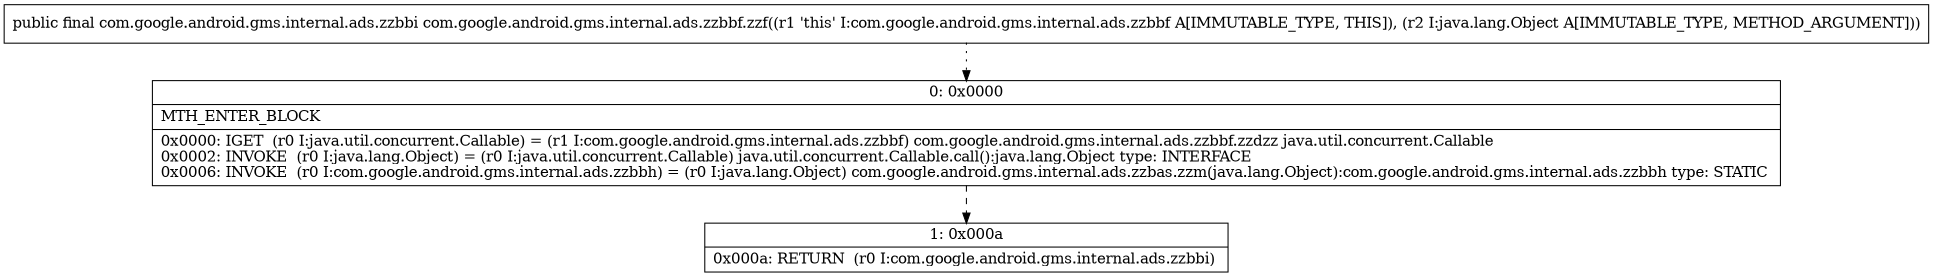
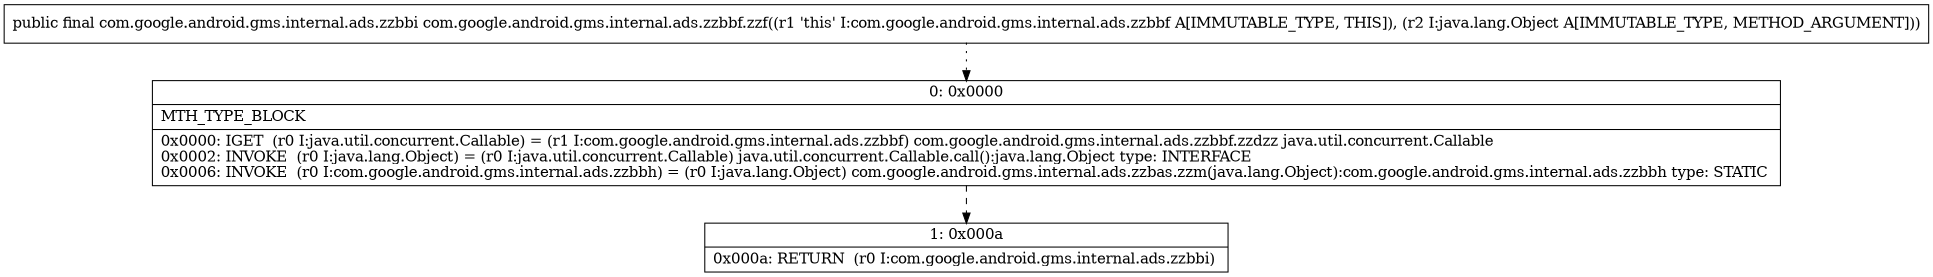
  digraph {
    node [shape=record]
-   n1 [label="{0\:\ 0x0000|MTH_ENTER_BLOCK\l|0x0000: IGET  (r0 I:java.util.concurrent.Callable) = (r1 I:com.google.android.gms.internal.ads.zzbbf) com.google.android.gms.internal.ads.zzbbf.zzdzz java.util.concurrent.Callable \l0x0002: INVOKE  (r0 I:java.lang.Object) = (r0 I:java.util.concurrent.Callable) java.util.concurrent.Callable.call():java.lang.Object type: INTERFACE \l0x0006: INVOKE  (r0 I:com.google.android.gms.internal.ads.zzbbh) = (r0 I:java.lang.Object) com.google.android.gms.internal.ads.zzbas.zzm(java.lang.Object):com.google.android.gms.internal.ads.zzbbh type: STATIC \l}"]
+   n1 [label="{0\:\ 0x0000|MTH_TYPE_BLOCK\l|0x0000: IGET  (r0 I:java.util.concurrent.Callable) = (r1 I:com.google.android.gms.internal.ads.zzbbf) com.google.android.gms.internal.ads.zzbbf.zzdzz java.util.concurrent.Callable \l0x0002: INVOKE  (r0 I:java.lang.Object) = (r0 I:java.util.concurrent.Callable) java.util.concurrent.Callable.call():java.lang.Object type: INTERFACE \l0x0006: INVOKE  (r0 I:com.google.android.gms.internal.ads.zzbbh) = (r0 I:java.lang.Object) com.google.android.gms.internal.ads.zzbas.zzm(java.lang.Object):com.google.android.gms.internal.ads.zzbbh type: STATIC \l}"]
    n2 [label="{1\:\ 0x000a|0x000a: RETURN  (r0 I:com.google.android.gms.internal.ads.zzbbi) \l}"]
    n3 [label="{public final com.google.android.gms.internal.ads.zzbbi com.google.android.gms.internal.ads.zzbbf.zzf((r1 'this' I:com.google.android.gms.internal.ads.zzbbf A[IMMUTABLE_TYPE, THIS]), (r2 I:java.lang.Object A[IMMUTABLE_TYPE, METHOD_ARGUMENT])) }"]
    n1 -> n2 [style=dashed]
    n3 -> n1 [style=dotted]
  }
